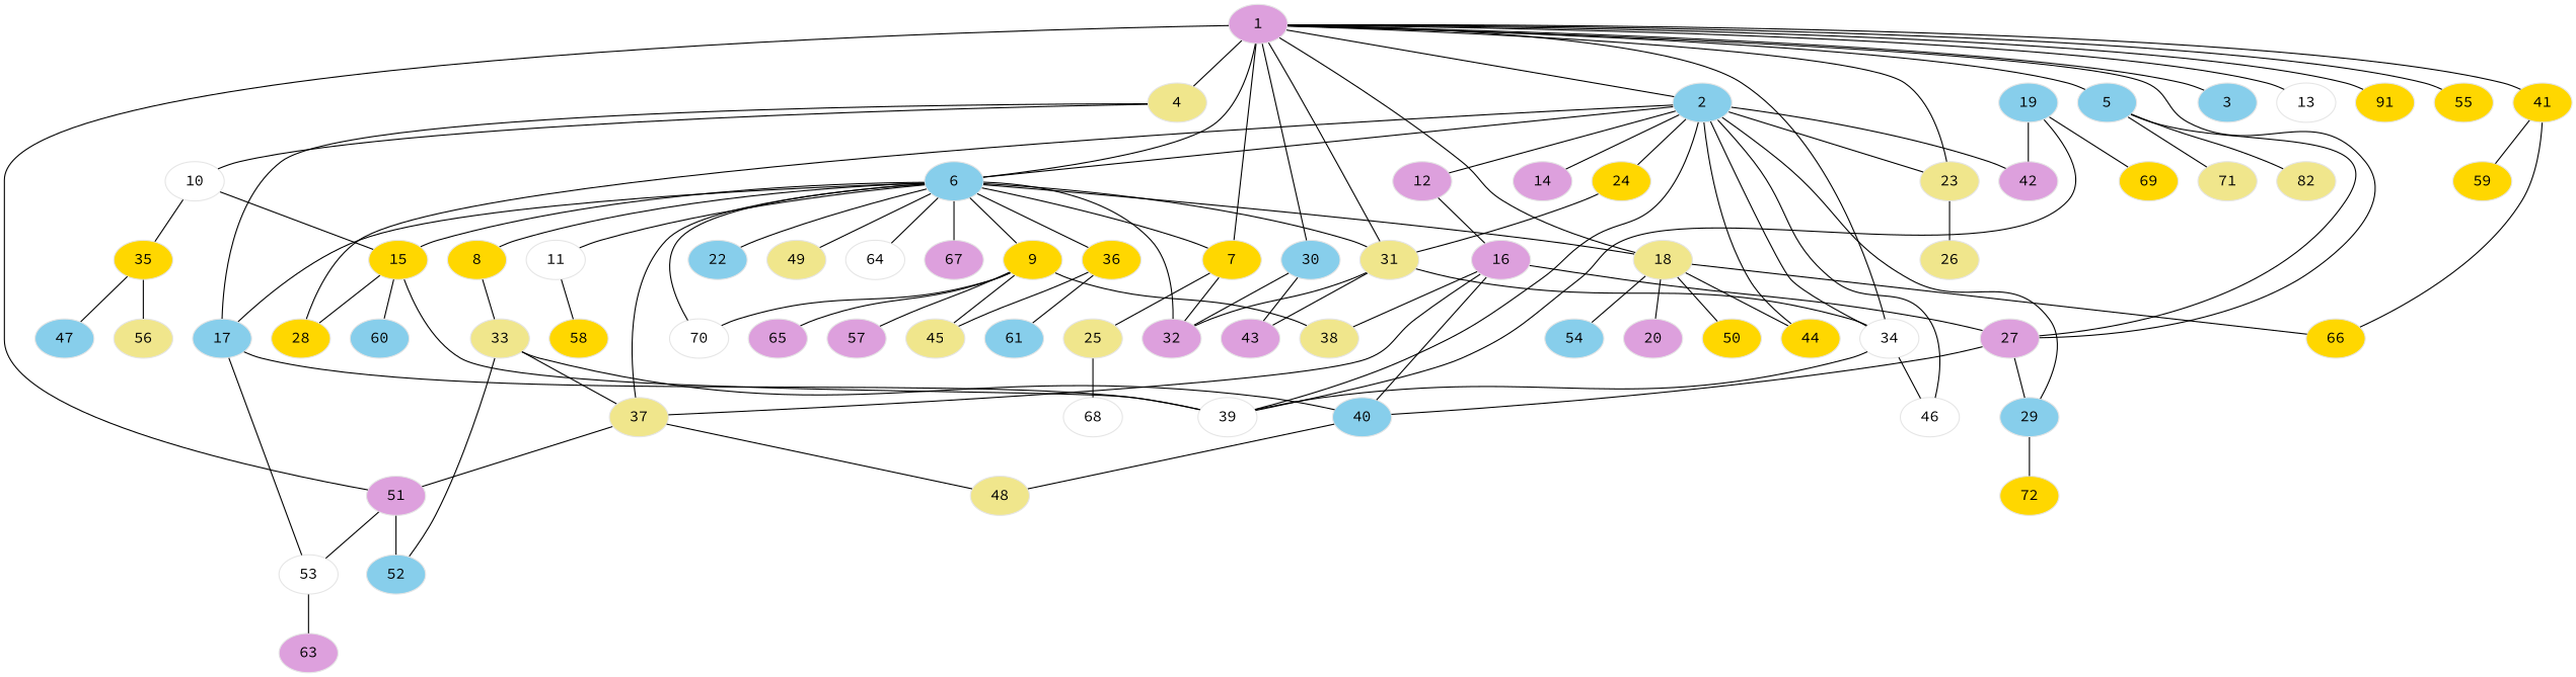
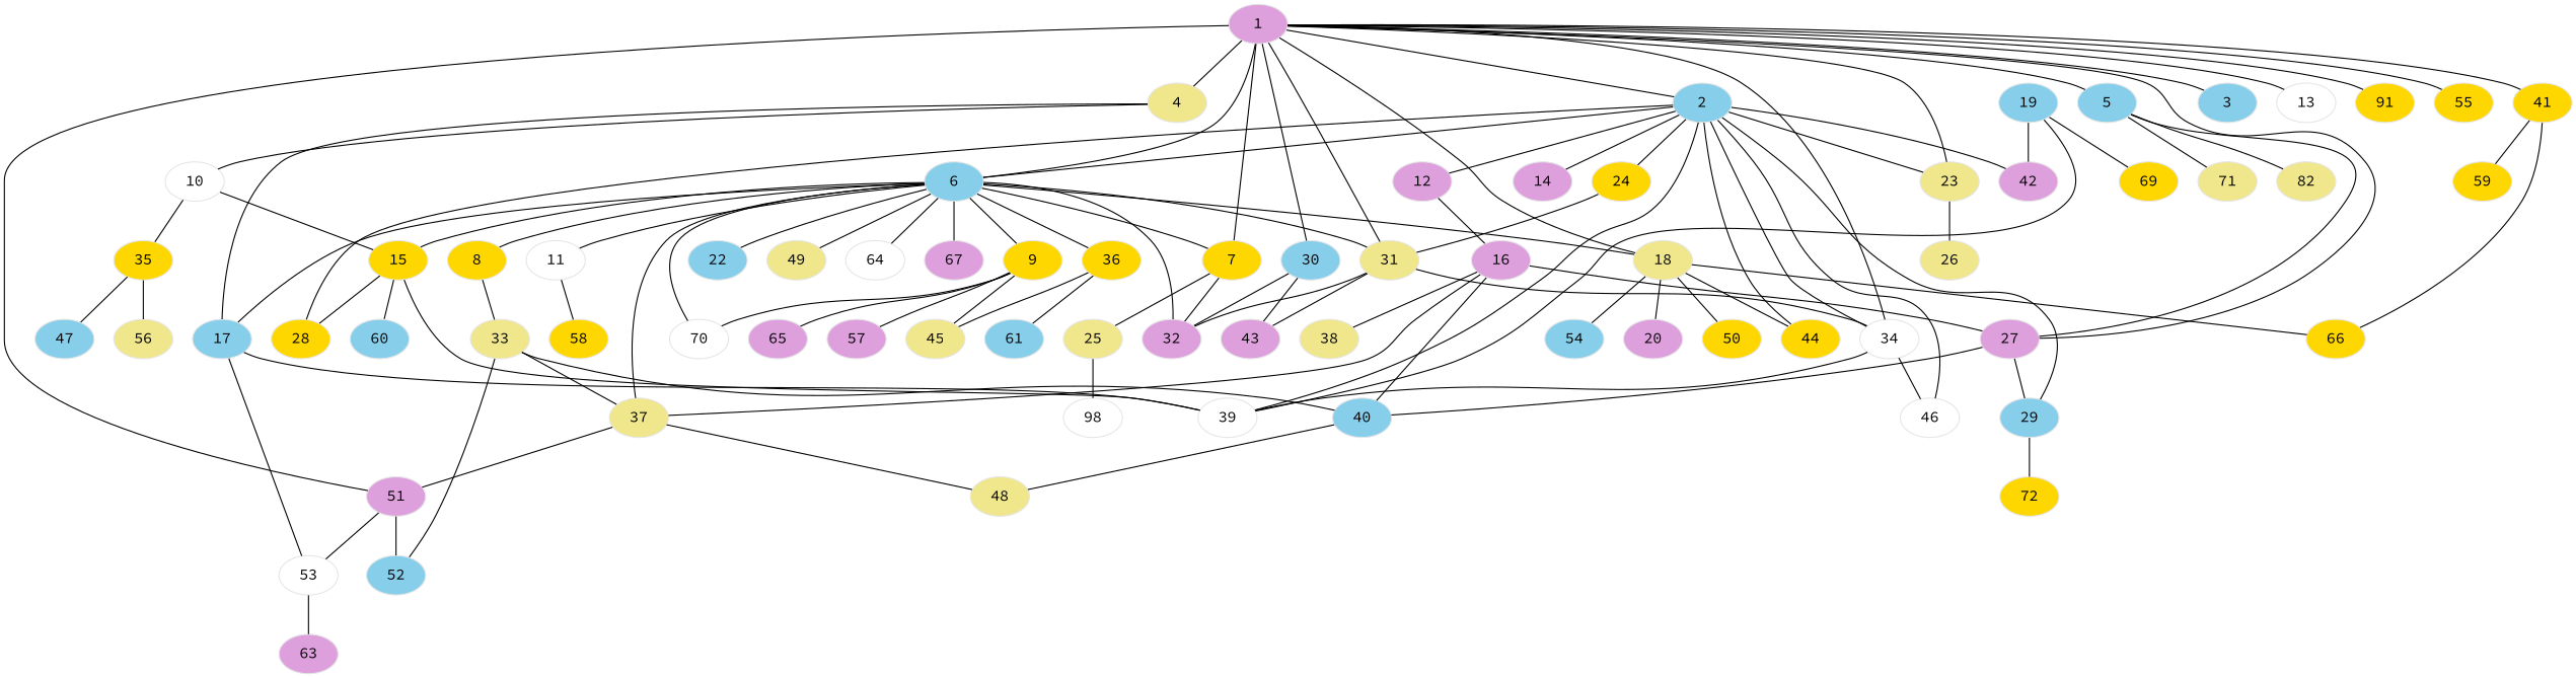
  graph {
    fontname="Source Code Pro"
    node [color=gray90 fillcolor=gold fontname="Source Code Pro" style=filled]
    edge [fontname="Source Code Pro" weight=1.0]
    1 [fillcolor=plum]
    2 [fillcolor=skyblue]
    3 [fillcolor=skyblue]
    4 [fillcolor=khaki]
    5 [fillcolor=skyblue]
    6 [fillcolor=skyblue]
    7
    13 [fillcolor=white]
    18 [fillcolor=khaki]
    n10 [label=91]
    23 [fillcolor=khaki]
    27 [fillcolor=plum]
    30 [fillcolor=skyblue]
    31 [fillcolor=khaki]
    34 [fillcolor=white]
    41
    51 [fillcolor=plum]
    55
    12 [fillcolor=plum]
    14 [fillcolor=plum]
    24
    29 [fillcolor=skyblue]
    39 [fillcolor=white]
    42 [fillcolor=plum]
    44
    46 [fillcolor=white]
    28
    10 [fillcolor=white]
    17 [fillcolor=skyblue]
    n30 [fillcolor=khaki label=82]
    71 [fillcolor=khaki]
    8
    9
    11 [fillcolor=white]
    15
    22 [fillcolor=skyblue]
    32 [fillcolor=plum]
    36
    37 [fillcolor=khaki]
    49 [fillcolor=khaki]
    64 [fillcolor=white]
    67 [fillcolor=plum]
    70 [fillcolor=white]
    25 [fillcolor=khaki]
    20 [fillcolor=plum]
    50
    54 [fillcolor=skyblue]
    66
    26 [fillcolor=khaki]
    40 [fillcolor=skyblue]
    43 [fillcolor=plum]
    59
    53 [fillcolor=white]
    52 [fillcolor=skyblue]
    16 [fillcolor=plum]
    19 [fillcolor=skyblue]
    69
    72
    35
    33 [fillcolor=khaki]
    38 [fillcolor=khaki]
    45 [fillcolor=khaki]
    57 [fillcolor=plum]
    65 [fillcolor=plum]
    58
    60 [fillcolor=skyblue]
    61 [fillcolor=skyblue]
    48 [fillcolor=khaki]
-   68 [fillcolor=white]
+   68 [fillcolor=white label=98]
    47 [fillcolor=skyblue]
    56 [fillcolor=khaki]
    63 [fillcolor=plum]
    1 -- 2
    1 -- 3
    1 -- 4 [weight=12.0]
    1 -- 5
    1 -- 6
    1 -- 7
    1 -- 13
    1 -- 18
    1 -- n10
    1 -- 23
    1 -- 27
    1 -- 30
    1 -- 31
    1 -- 34
    1 -- 41
    1 -- 51
    1 -- 55
    2 -- 6
    2 -- 23
    2 -- 34
    2 -- 12
    2 -- 14
    2 -- 24
    2 -- 29
    2 -- 39
    2 -- 42
    2 -- 44 [weight=2.0]
    2 -- 46 [weight=2.0]
    2 -- 28 [weight=2.0]
    4 -- 10
    4 -- 17
    5 -- 27
    5 -- n30
    5 -- 71
    6 -- 7 [weight=2.0]
    6 -- 18
    6 -- 31
    6 -- 17
    6 -- 8
    6 -- 9
    6 -- 11
    6 -- 15
    6 -- 22
    6 -- 32
    6 -- 36
    6 -- 37
    6 -- 49
    6 -- 64
    6 -- 67
    6 -- 70
    7 -- 32 [weight=2.0]
    7 -- 25
    18 -- 44
    18 -- 20
    18 -- 50
    18 -- 54
    18 -- 66
    23 -- 26
    27 -- 29
    27 -- 40
    30 -- 32
    30 -- 43
    31 -- 34
    31 -- 32
    31 -- 43
    34 -- 39
    34 -- 46 [weight=2.0]
    41 -- 66
    41 -- 59
    51 -- 53
    51 -- 52 [weight=2.0]
    12 -- 16
    24 -- 31
    29 -- 72
    10 -- 15
    10 -- 35
    17 -- 39 [weight=2.0]
    17 -- 53
    8 -- 33
    9 -- 70
-   9 -- 38
    9 -- 45
    9 -- 57
    9 -- 65
    11 -- 58
    15 -- 39
    15 -- 28 [weight=4.0]
    15 -- 60
    36 -- 45
    36 -- 61
    37 -- 51
    37 -- 48
    25 -- 68
    40 -- 48
    53 -- 63
    16 -- 27 [weight=8.0]
    16 -- 37
    16 -- 40
    16 -- 38
    19 -- 39
    19 -- 42 [weight=2.0]
    19 -- 69
    35 -- 47
    35 -- 56
    33 -- 37
    33 -- 40
    33 -- 52
  }
